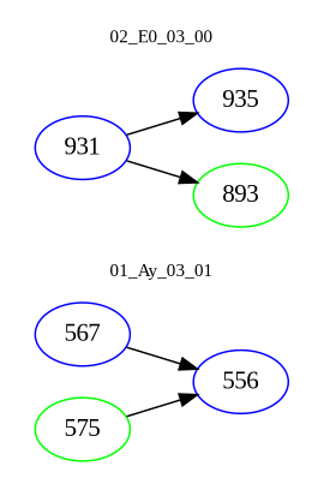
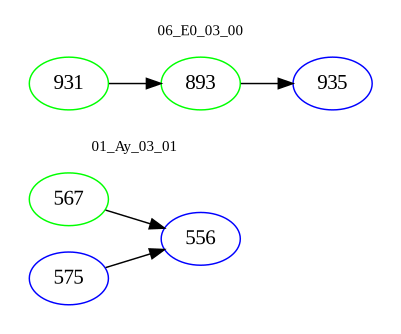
  digraph {
    fontname="Liberation Serif"
    rankdir=LR
    node [color=green fontname="Liberation Serif"]
    edge [color=black fontname="Liberation Serif"]
-   n1 [color=blue label=567]
+   n1 [label=567]
    n2 [color=blue label=556]
-   n3 [label=575]
-   n4 [color=blue label=931]
+   n3 [color=blue label=575]
+   n4 [label=931]
    n5 [label=893]
    n6 [color=blue label=935]
    subgraph cluster_1 {
      color=white
      fontsize=10
      label="01_Ay_03_01"
      n1
      n2
      n3
    }
    subgraph cluster_2 {
      color=white
      fontsize=10
-     label="02_E0_03_00"
+     label="06_E0_03_00"
      n4
      n5
      n6
    }
    n1 -> n2
    n3 -> n2
    n4 -> n5
-   n4 -> n6
+   n5 -> n6
  }
